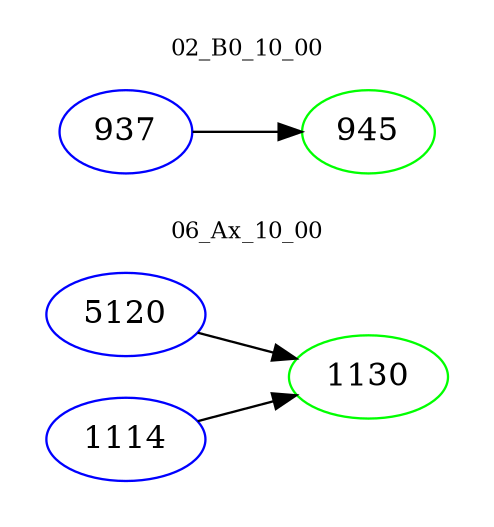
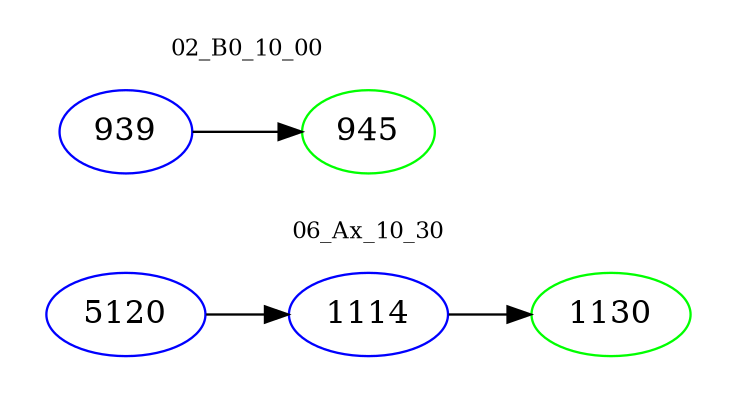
  digraph {
    rankdir=LR
    node [color=blue]
    edge [color=black]
    n1 [label=5120]
    n2 [label=1114]
    n3 [color=green label=1130]
-   n4 [label=937]
+   n4 [label=939]
    n5 [color=green label=945]
    subgraph cluster_1 {
      color=white
      fontsize=10
-     label="06_Ax_10_00"
+     label="06_Ax_10_30"
      n1
      n2
      n3
    }
    subgraph cluster_2 {
      color=white
      fontsize=10
      label="02_B0_10_00"
      n4
      n5
    }
-   n1 -> n3
+   n1 -> n2
    n2 -> n3
    n4 -> n5
  }
